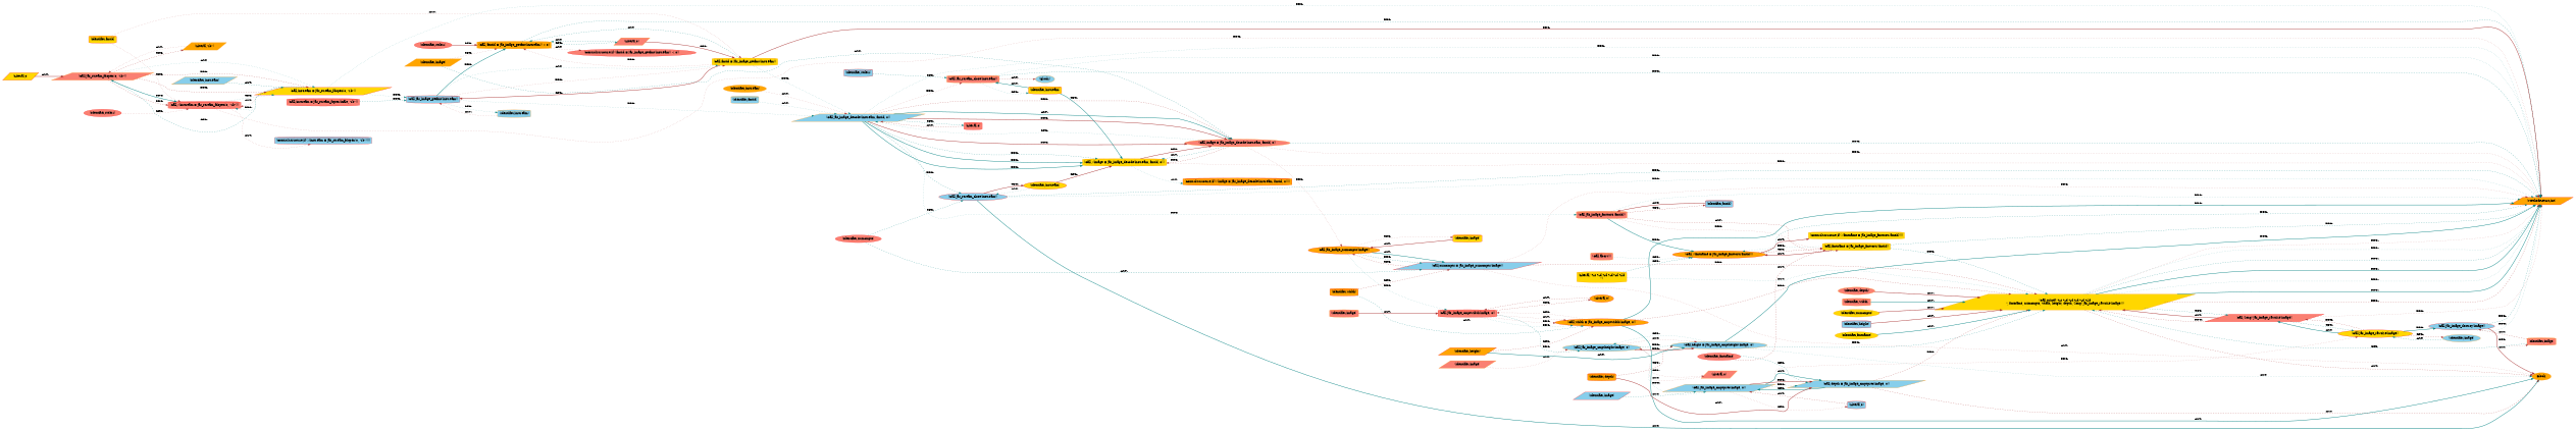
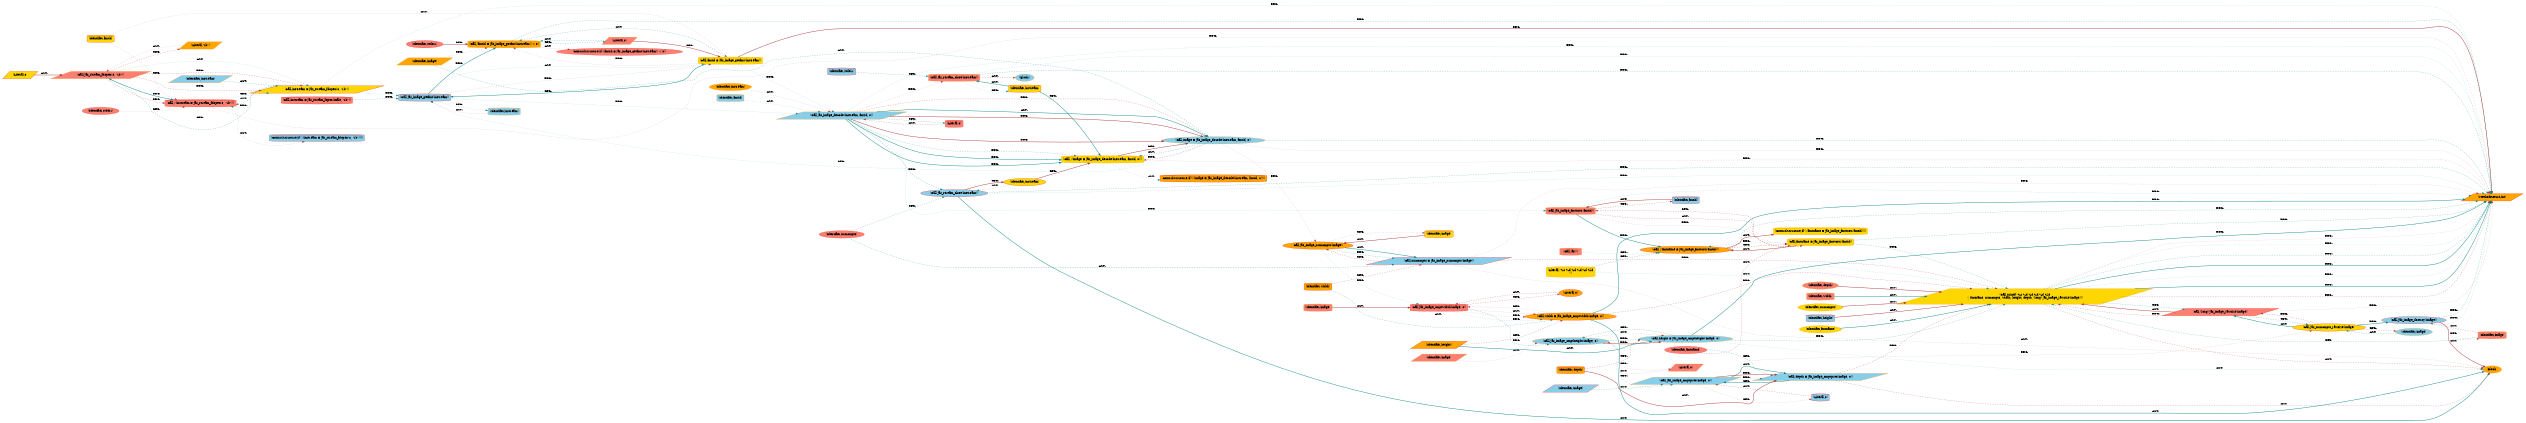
  digraph {
    rankdir=LR
    node [color=red fillcolor=salmon shape=cylinder style=filled]
    edge [color=teal style=dashed]
    n1 [color=darkorange label="(Call,jas_stream_fdopen(0, \"rb\"))" shape=parallelogram]
    n2 [label="(Call,!(instream = jas_stream_fdopen(0, \"rb\")))"]
    n3 [fillcolor=gold label="(Call,instream = jas_stream_fdopen(0, \"rb\"))" shape=parallelogram]
    n4 [color=darkorange fillcolor=orange label="(Literal,\"rb\")" shape=parallelogram]
    n5 [fillcolor=skyblue label="(ControlStructure,if (!(instream = jas_stream_fdopen(0, \"rb\"))))"]
    n6 [fillcolor=orange label="(MethodReturn,int)" shape=parallelogram]
    n7 [fillcolor=skyblue label="(Call,jas_image_getfmt(instream))"]
    n8 [color=darkorange fillcolor=orange label="(Call,(fmtid = jas_image_getfmt(instream)) < 0)"]
    n9 [color=darkorange fillcolor=gold label="(Call,fmtid = jas_image_getfmt(instream))"]
    n10 [color=darkorange fillcolor=skyblue label="(Call,jas_image_decode(instream, fmtid, 0))" shape=parallelogram]
    n11 [color=darkorange fillcolor=skyblue label="(Identifier,instream)"]
    n12 [color=darkorange label="(Literal,0)" shape=parallelogram]
    n13 [label="(ControlStructure,if ((fmtid = jas_image_getfmt(instream)) < 0))" shape=ellipse]
    n14 [color=darkorange fillcolor=gold label="(Call,!(image = jas_image_decode(instream, fmtid, 0)))"]
-   n15 [color=darkorange label="(Call,image = jas_image_decode(instream, fmtid, 0))" shape=ellipse]
+   n15 [color=darkorange fillcolor=skyblue label="(Call,image = jas_image_decode(instream, fmtid, 0))" shape=ellipse]
    n16 [color=darkorange label="(Call,jas_stream_close(instream))"]
    n17 [fillcolor=skyblue label="(Call,jas_stream_close(instream))" shape=ellipse]
    n18 [color=darkorange label="(Call,jas_image_fmttostr(fmtid))"]
    n19 [label="(Literal,0)"]
    n20 [fillcolor=orange label="(ControlStructure,if (!(image = jas_image_decode(instream, fmtid, 0))))"]
    n21 [fillcolor=orange label="(Call,jas_image_numcmpts(image))" shape=ellipse]
    n22 [color=darkorange fillcolor=skyblue label="(Block,)" shape=ellipse]
    n23 [fillcolor=gold label="(Identifier,instream)"]
    n24 [color=darkorange fillcolor=orange label="(Block,)" shape=ellipse]
    n25 [fillcolor=gold label="(Identifier,instream)" shape=ellipse]
    n26 [fillcolor=orange label="(Call,!(fmtname = jas_image_fmttostr(fmtid)))" shape=ellipse]
    n27 [color=darkorange fillcolor=gold label="(Call,fmtname = jas_image_fmttostr(fmtid))"]
    n28 [fillcolor=skyblue label="(Identifier,fmtid)"]
    n29 [fillcolor=skyblue label="(Call,numcmpts = jas_image_numcmpts(image))" shape=parallelogram]
    n30 [label="(Call,jas_image_cmptwidth(image, 0))"]
    n31 [fillcolor=gold label="(Identifier,image)"]
    n32 [color=darkorange fillcolor=gold label="(Call,printf(\"%s %d %d %d %d %ld\n\", fmtname, numcmpts, width, height, depth, (long) jas_image_rawsize(image)))" shape=parallelogram]
    n33 [fillcolor=orange label="(Call,width = jas_image_cmptwidth(image, 0))" shape=ellipse]
    n34 [color=darkorange fillcolor=skyblue label="(Call,jas_image_cmptheight(image, 0))" shape=ellipse]
    n35 [fillcolor=orange label="(Literal,0)" shape=ellipse]
    n36 [label="(Call,(long) jas_image_rawsize(image))" shape=parallelogram]
-   n37 [fillcolor=gold label="(Call,jas_image_rawsize(image))" shape=ellipse]
+   n37 [fillcolor=gold label="(Call,jas_numcmpts_rawsize(image))" shape=ellipse]
    n38 [color=darkorange fillcolor=skyblue label="(Call,height = jas_image_cmptheight(image, 0))" shape=ellipse]
    n39 [color=darkorange fillcolor=skyblue label="(Call,jas_image_cmptprec(image, 0))" shape=parallelogram]
    n40 [color=darkorange label="(Literal,0)" shape=parallelogram]
    n41 [color=darkorange fillcolor=skyblue label="(Call,depth = jas_image_cmptprec(image, 0))" shape=parallelogram]
    n42 [fillcolor=skyblue label="(Literal,0)"]
    n43 [fillcolor=skyblue label="(Call,jas_image_destroy(image))" shape=ellipse]
    n44 [color=darkorange fillcolor=skyblue label="(Identifier,image)" shape=ellipse]
    n45 [color=darkorange label="(Identifier,image)"]
    n46 [color=darkorange fillcolor=gold label="(ControlStructure,if (!(fmtname = jas_image_fmttostr(fmtid))))"]
    n47 [fillcolor=gold label="(Literal,0)" shape=parallelogram]
    n48 [label="(Identifier,stderr)" shape=ellipse]
    n49 [color=darkorange fillcolor=skyblue label="(Identifier,instream)" shape=parallelogram]
    n50 [color=darkorange fillcolor=orange label="(Identifier,image)" shape=parallelogram]
    n51 [color=darkorange fillcolor=orange label="(Identifier,instream)" shape=ellipse]
    n52 [label="(Call,instream = jas_stream_fopen(infile, \"rb\"))"]
    n53 [color=darkorange label="(Identifier,depth)" shape=ellipse]
    n54 [color=darkorange label="(Identifier,image)" shape=parallelogram]
    n55 [color=darkorange fillcolor=skyblue label="(Identifier,fmtid)"]
    n56 [color=darkorange label="(Identifier,width)"]
    n57 [label="(Identifier,fmtname)" shape=ellipse]
    n58 [fillcolor=orange label="(Identifier,width)"]
    n59 [color=darkorange fillcolor=gold label="(Literal,\"%s %d %d %d %d %ld\n\")"]
    n60 [fillcolor=skyblue label="(Identifier,image)" shape=parallelogram]
    n61 [fillcolor=orange label="(Identifier,height)" shape=parallelogram]
    n62 [color=darkorange fillcolor=gold label="(Identifier,numcmpts)" shape=ellipse]
-   n63 [color=darkorange label="(Call,abort())"]
+   n63 [color=darkorange label="(Call,jas())"]
    n64 [label="(Identifier,stderr)" shape=ellipse]
    n65 [fillcolor=skyblue label="(Identifier,stderr)"]
    n66 [label="(Identifier,numcmpts)" shape=ellipse]
    n67 [fillcolor=skyblue label="(Identifier,height)"]
    n68 [fillcolor=gold label="(Identifier,fmtid)"]
    n69 [color=darkorange label="(Identifier,image)"]
    n70 [color=darkorange fillcolor=gold label="(Identifier,fmtname)" shape=ellipse]
    n71 [fillcolor=orange label="(Identifier,depth)"]
    n1 -> n2 [label="DDG: " style=bold]
    n1 -> n2 [color=brown label="DDG: "]
    n1 -> n3 [label="AST: " style=dotted]
    n1 -> n3 [color=brown label="DDG: "]
    n1 -> n3 [color=brown label="DDG: "]
    n1 -> n4 [color=brown label="CFG: "]
    n2 -> n3 [label="CFG: " style=dotted]
    n2 -> n5 [color=brown label="AST: " style=dotted]
    n2 -> n6 [color=brown label="DDG: " style=dotted]
    n3 -> n1 [label="CFG: "]
    n3 -> n2 [color=brown label="AST: " style=dotted]
    n3 -> n2 [label="DDG: " style=dotted]
    n3 -> n6 [label="DDG: " style=dotted]
    n3 -> n7 [label="DDG: " style=dotted]
    n4 -> n1 [color=brown label="AST: " style=dotted]
    n7 -> n8 [label="DDG: " style=bold]
    n7 -> n9 [label="AST: " style=dotted]
    n7 -> n9 [color=brown label="DDG: " style=dotted]
    n7 -> n10 [label="DDG: " style=dotted]
    n7 -> n11 [label="CFG: " style=dotted]
    n8 -> n6 [label="DDG: "]
    n8 -> n12 [label="CFG: "]
    n8 -> n13 [color=brown label="AST: " style=dotted]
    n9 -> n6 [color=brown label="DDG: " style=bold]
-   n9 -> n7 [color=brown label="CFG: " style=bold]
+   n9 -> n7 [label="CFG: " style=bold]
    n9 -> n8 [label="AST: "]
    n9 -> n8 [color=brown label="DDG: " style=dotted]
    n9 -> n10 [label="DDG: " style=dotted]
    n10 -> n6 [label="DDG: " style=dotted]
    n10 -> n14 [label="DDG: " style=bold]
    n10 -> n14 [label="DDG: "]
    n10 -> n14 [label="DDG: " style=bold]
    n10 -> n15 [label="AST: " style=bold]
    n10 -> n15 [color=brown label="DDG: " style=bold]
    n10 -> n15 [color=brown label="DDG: " style=bold]
    n10 -> n15 [color=brown label="DDG: "]
    n10 -> n16 [color=brown label="DDG: " style=dotted]
    n10 -> n17 [label="DDG: "]
    n10 -> n18 [label="DDG: " style=dotted]
    n10 -> n19 [label="CFG: "]
    n11 -> n7 [color=brown label="AST: " style=dotted]
    n12 -> n8 [label="AST: "]
    n12 -> n9 [color=brown label="CFG: " style=bold]
    n14 -> n6 [color=brown label="DDG: " style=dotted]
    n14 -> n15 [color=brown label="CFG: " style=bold]
    n14 -> n20 [label="AST: " style=dotted]
    n15 -> n6 [label="DDG: "]
    n15 -> n6 [color=brown label="DDG: " style=dotted]
-   n15 -> n10 [label="CFG: " style=dotted]
+   n15 -> n7 [label="CFG: " style=dotted]
    n15 -> n14 [label="AST: "]
    n15 -> n14 [color=brown label="DDG: "]
    n15 -> n21 [color=brown label="DDG: " style=dotted]
    n16 -> n6 [label="DDG: "]
    n16 -> n6 [label="DDG: " style=dotted]
    n16 -> n22 [color=brown label="AST: "]
    n16 -> n23 [label="CFG: " style=dotted]
    n17 -> n6 [label="DDG: "]
    n17 -> n6 [label="DDG: " style=dotted]
    n17 -> n24 [label="AST: " style=bold]
    n17 -> n25 [color=brown label="CFG: " style=bold]
    n18 -> n6 [label="DDG: " style=dotted]
    n18 -> n26 [label="DDG: " style=bold]
    n18 -> n27 [color=brown label="AST: "]
    n18 -> n27 [color=brown label="DDG: " style=dotted]
    n18 -> n28 [color=brown label="CFG: "]
    n19 -> n10 [color=brown label="AST: "]
    n21 -> n29 [label="AST: " style=bold]
    n21 -> n29 [label="DDG: "]
    n21 -> n30 [label="DDG: " style=dotted]
    n21 -> n31 [color=brown label="CFG: " style=dotted]
    n23 -> n14 [label="CFG: " style=bold]
    n23 -> n16 [label="AST: " style=bold]
    n25 -> n14 [color=brown label="CFG: " style=bold]
    n25 -> n17 [label="AST: " style=dotted]
    n26 -> n6 [label="DDG: "]
    n26 -> n27 [color=brown label="CFG: "]
    n26 -> n46 [color=brown label="AST: " style=bold]
    n27 -> n6 [label="DDG: "]
+   n27 -> n18 [color=brown label="CFG: "]
    n27 -> n26 [color=brown label="AST: " style=bold]
    n27 -> n26 [label="DDG: " style=dotted]
    n27 -> n32 [label="DDG: "]
    n28 -> n18 [color=brown label="AST: " style=bold]
    n29 -> n6 [color=brown label="DDG: " style=dotted]
    n29 -> n21 [color=brown label="CFG: "]
    n29 -> n24 [color=brown label="AST: " style=dotted]
    n29 -> n32 [color=brown label="DDG: "]
    n30 -> n33 [color=brown label="AST: " style=dotted]
    n30 -> n33 [color=brown label="DDG: " style=dotted]
    n30 -> n33 [label="DDG: " style=dotted]
    n30 -> n34 [label="DDG: "]
    n30 -> n35 [color=brown label="CFG: "]
    n31 -> n21 [color=brown label="AST: " style=bold]
    n32 -> n6 [label="DDG: " style=dotted]
    n32 -> n6 [label="DDG: "]
    n32 -> n6 [label="DDG: " style=bold]
    n32 -> n6 [label="DDG: " style=dotted]
    n32 -> n6 [label="DDG: " style=bold]
    n32 -> n6 [color=brown label="DDG: "]
    n32 -> n6 [color=brown label="DDG: " style=dotted]
    n32 -> n24 [color=brown label="AST: "]
    n32 -> n36 [label="CFG: "]
    n33 -> n6 [label="DDG: " style=bold]
    n33 -> n24 [label="AST: " style=bold]
    n33 -> n30 [color=brown label="CFG: " style=dotted]
    n33 -> n32 [color=brown label="DDG: "]
    n34 -> n38 [color=brown label="AST: " style=dotted]
    n34 -> n38 [label="DDG: "]
    n34 -> n38 [color=brown label="DDG: " style=bold]
-   n34 -> n39 [label="DDG: " style=dotted]
+   n34 -> n39 [label="CFG: " style=dotted]
    n34 -> n40 [color=brown label="CFG: " style=dotted]
    n35 -> n30 [color=brown label="AST: "]
    n36 -> n6 [color=brown label="DDG: " style=dotted]
    n36 -> n32 [color=brown label="AST: " style=bold]
    n36 -> n32 [color=brown label="DDG: "]
    n36 -> n37 [label="CFG: "]
    n37 -> n36 [label="AST: " style=bold]
    n37 -> n36 [color=brown label="DDG: "]
    n37 -> n43 [label="DDG: " style=bold]
    n37 -> n44 [color=brown label="CFG: "]
    n38 -> n6 [label="DDG: " style=bold]
    n38 -> n24 [label="AST: " style=dotted]
    n38 -> n32 [label="DDG: "]
-   n38 -> n34 [label="CFG: " style=dotted]
+   n38 -> n34 [label="CFG: "]
    n39 -> n37 [color=brown label="DDG: " style=dotted]
    n39 -> n41 [label="AST: " style=bold]
    n39 -> n41 [color=brown label="DDG: " style=bold]
    n39 -> n41 [label="DDG: " style=dotted]
    n39 -> n42 [color=brown label="CFG: " style=dotted]
    n40 -> n34 [color=brown label="AST: " style=dotted]
    n41 -> n24 [color=brown label="AST: "]
    n41 -> n32 [color=brown label="DDG: "]
    n41 -> n39 [label="CFG: " style=bold]
    n42 -> n39 [color=brown label="AST: "]
    n43 -> n6 [label="DDG: "]
    n43 -> n6 [label="DDG: " style=dotted]
    n43 -> n24 [color=brown label="AST: " style=bold]
    n43 -> n45 [color=brown label="CFG: " style=dotted]
    n44 -> n37 [label="AST: "]
    n45 -> n32 [label="CFG: "]
    n45 -> n43 [color=brown label="AST: "]
    n47 -> n1 [color=brown label="AST: " style=bold]
    n48 -> n8 [color=brown label="CFG: " style=bold]
    n49 -> n3 [label="AST: "]
    n50 -> n8 [color=brown label="CFG: " style=dotted]
    n50 -> n15 [label="AST: "]
    n51 -> n10 [color=brown label="AST: " style=dotted]
    n52 -> n7 [label="DDG: "]
    n53 -> n32 [color=brown label="AST: " style=bold]
    n54 -> n34 [color=brown label="AST: " style=dotted]
    n55 -> n10 [label="AST: " style=dotted]
    n56 -> n32 [label="AST: " style=bold]
    n57 -> n27 [color=brown label="AST: "]
    n57 -> n41 [label="CFG: "]
    n58 -> n29 [color=brown label="CFG: "]
    n58 -> n33 [label="AST: "]
    n59 -> n26 [label="CFG: "]
    n59 -> n32 [label="AST: " style=dotted]
    n60 -> n39 [label="AST: "]
    n61 -> n33 [color=brown label="CFG: "]
    n61 -> n38 [label="AST: " style=bold]
    n62 -> n32 [color=brown label="AST: " style=bold]
    n63 -> n26 [label="CFG: " style=dotted]
    n64 -> n2 [color=brown label="CFG: " style=dotted]
    n65 -> n16 [label="CFG: "]
    n66 -> n17 [label="CFG: "]
    n66 -> n29 [label="AST: "]
    n67 -> n32 [color=brown label="AST: " style=bold]
    n68 -> n2 [color=brown label="CFG: " style=dotted]
    n68 -> n9 [color=brown label="AST: " style=dotted]
    n69 -> n30 [color=brown label="AST: " style=bold]
    n70 -> n32 [label="AST: " style=bold]
    n71 -> n38 [color=brown label="CFG: "]
    n71 -> n41 [color=brown label="AST: " style=bold]
  }
